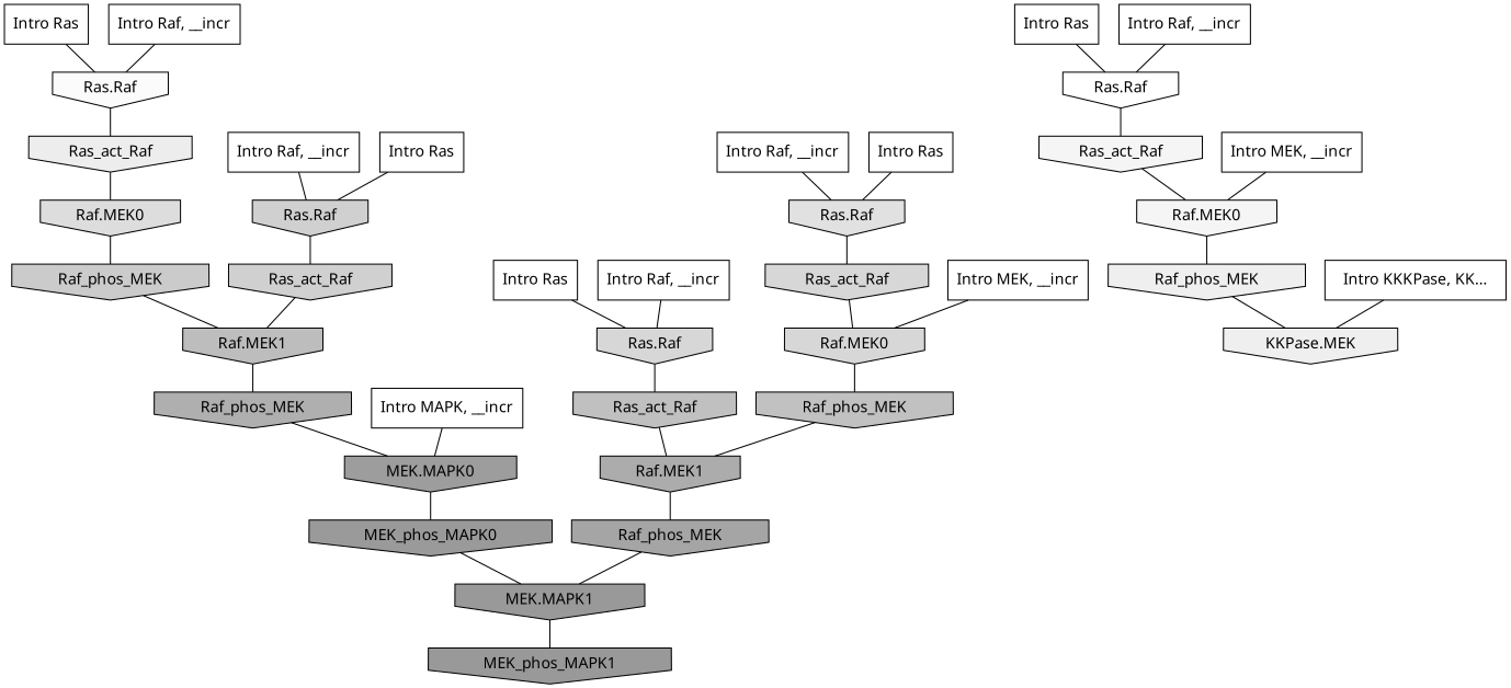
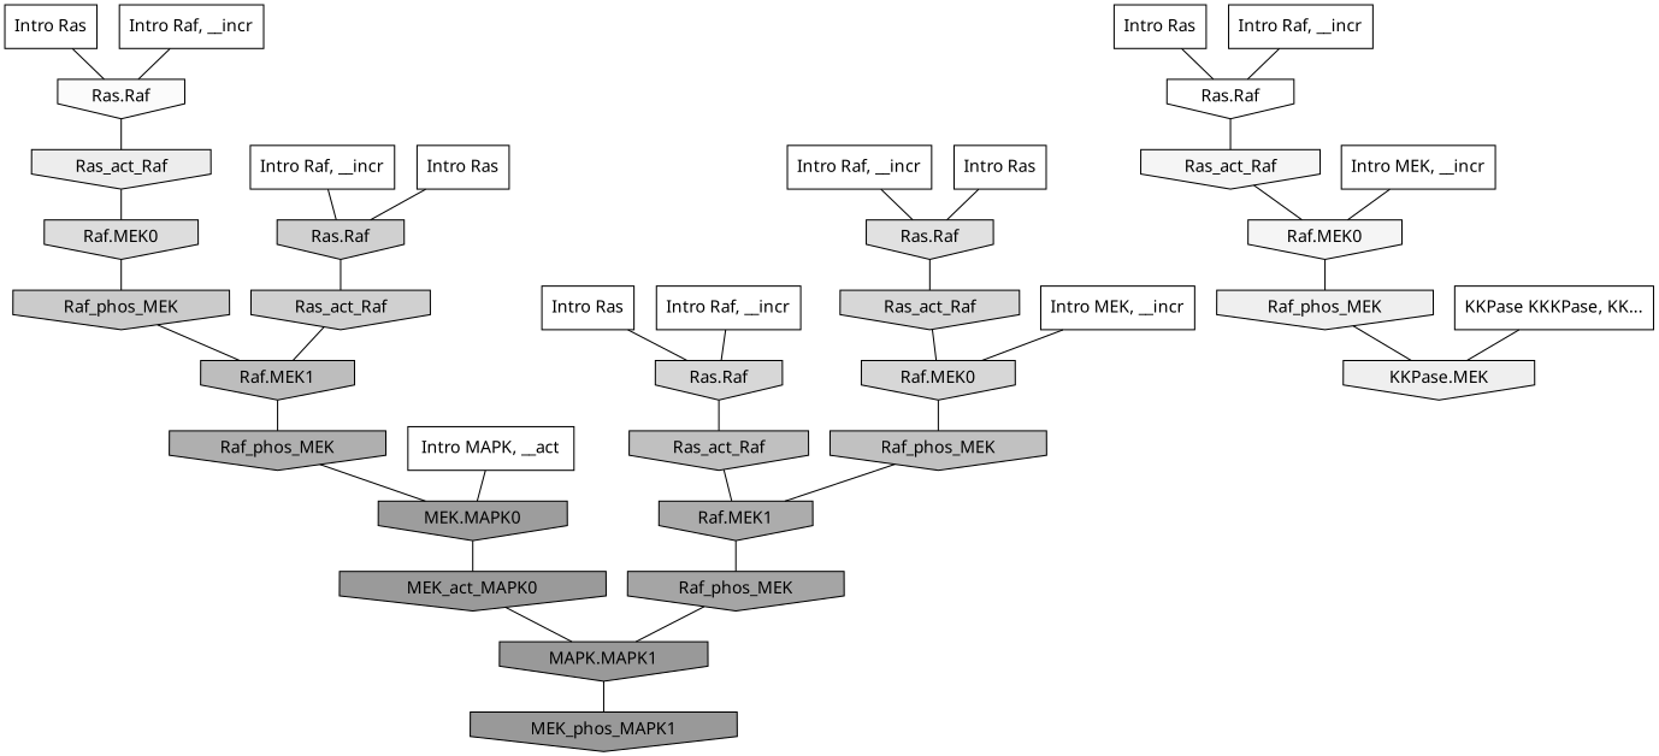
  digraph {
    rankdir=TB
    ranksep=0.30
    node [fillcolor="0.000 0.000 1.000" fontname="CMU Serif" shape=invhouse style=filled]
    edge [color="0.000 0.000 0.000" dir=none fontname="CMU Serif"]
    n1 [label="Intro Ras" shape=rectangle]
    n2 [fillcolor="0.000 0.000 0.814" label="Ras.Raf"]
    n3 [fillcolor="0.000 0.000 0.813" label=Ras_act_Raf]
    n4 [label="Intro Ras" shape=rectangle]
    n5 [fillcolor="0.000 0.000 0.984" label="Ras.Raf"]
    n6 [fillcolor="0.000 0.000 0.926" label=Ras_act_Raf]
    n7 [label="Intro Ras" shape=rectangle]
    n8 [fillcolor="0.000 0.000 0.880" label="Ras.Raf"]
    n9 [fillcolor="0.000 0.000 0.842" label=Ras_act_Raf]
    n10 [label="Intro Ras" shape=rectangle]
    n11 [label="Ras.Raf"]
    n12 [fillcolor="0.000 0.000 0.959" label=Ras_act_Raf]
    n13 [label="Intro Ras" shape=rectangle]
    n14 [fillcolor="0.000 0.000 0.842" label="Ras.Raf"]
    n15 [fillcolor="0.000 0.000 0.753" label=Ras_act_Raf]
    n16 [label="Intro Raf, __incr" shape=rectangle]
    n17 [label="Intro Raf, __incr" shape=rectangle]
    n18 [label="Intro Raf, __incr" shape=rectangle]
    n19 [label="Intro Raf, __incr" shape=rectangle]
    n20 [label="Intro Raf, __incr" shape=rectangle]
    n21 [label="Intro MEK, __incr" shape=rectangle]
    n22 [fillcolor="0.000 0.000 0.959" label="Raf.MEK0"]
    n23 [fillcolor="0.000 0.000 0.935" label=Raf_phos_MEK]
    n24 [label="Intro MEK, __incr" shape=rectangle]
    n25 [fillcolor="0.000 0.000 0.842" label="Raf.MEK0"]
    n26 [fillcolor="0.000 0.000 0.754" label=Raf_phos_MEK]
-   n27 [label="Intro MAPK, __incr" shape=rectangle]
+   n27 [label="Intro MAPK, __act" shape=rectangle]
    n28 [fillcolor="0.000 0.000 0.617" label="MEK.MAPK0"]
-   n29 [fillcolor="0.000 0.000 0.605" label=MEK_phos_MAPK0]
-   n30 [label="Intro KKKPase, KK..." shape=rectangle]
+   n29 [fillcolor="0.000 0.000 0.605" label=MEK_act_MAPK0]
+   n30 [label="KKPase KKKPase, KK..." shape=rectangle]
    n31 [fillcolor="0.000 0.000 0.934" label="KKPase.MEK"]
    n32 [fillcolor="0.000 0.000 0.866" label="Raf.MEK0"]
    n33 [fillcolor="0.000 0.000 0.793" label=Raf_phos_MEK]
    n34 [fillcolor="0.000 0.000 0.741" label="Raf.MEK1"]
    n35 [fillcolor="0.000 0.000 0.672" label="Raf.MEK1"]
    n36 [fillcolor="0.000 0.000 0.686" label=Raf_phos_MEK]
    n37 [fillcolor="0.000 0.000 0.648" label=Raf_phos_MEK]
-   n38 [fillcolor="0.000 0.000 0.600" label="MEK.MAPK1"]
+   n38 [fillcolor="0.000 0.000 0.600" label="MAPK.MAPK1"]
    n39 [fillcolor="0.000 0.000 0.600" label=MEK_phos_MAPK1]
    n1 -> n2
    n2 -> n3
    n3 -> n34
    n4 -> n5
    n5 -> n6
    n6 -> n32
    n7 -> n8
    n8 -> n9
    n9 -> n25
    n10 -> n11
    n11 -> n12
    n12 -> n22
    n13 -> n14
    n14 -> n15
    n15 -> n35
    n16 -> n11
    n17 -> n8
    n18 -> n5
    n19 -> n2
    n20 -> n14
    n21 -> n22
    n22 -> n23
    n23 -> n31
    n24 -> n25
    n25 -> n26
    n26 -> n35
    n27 -> n28
    n28 -> n29
    n29 -> n38
    n30 -> n31
    n32 -> n33
    n33 -> n34
    n34 -> n36
    n35 -> n37
    n36 -> n28
    n37 -> n38
    n38 -> n39
  }
